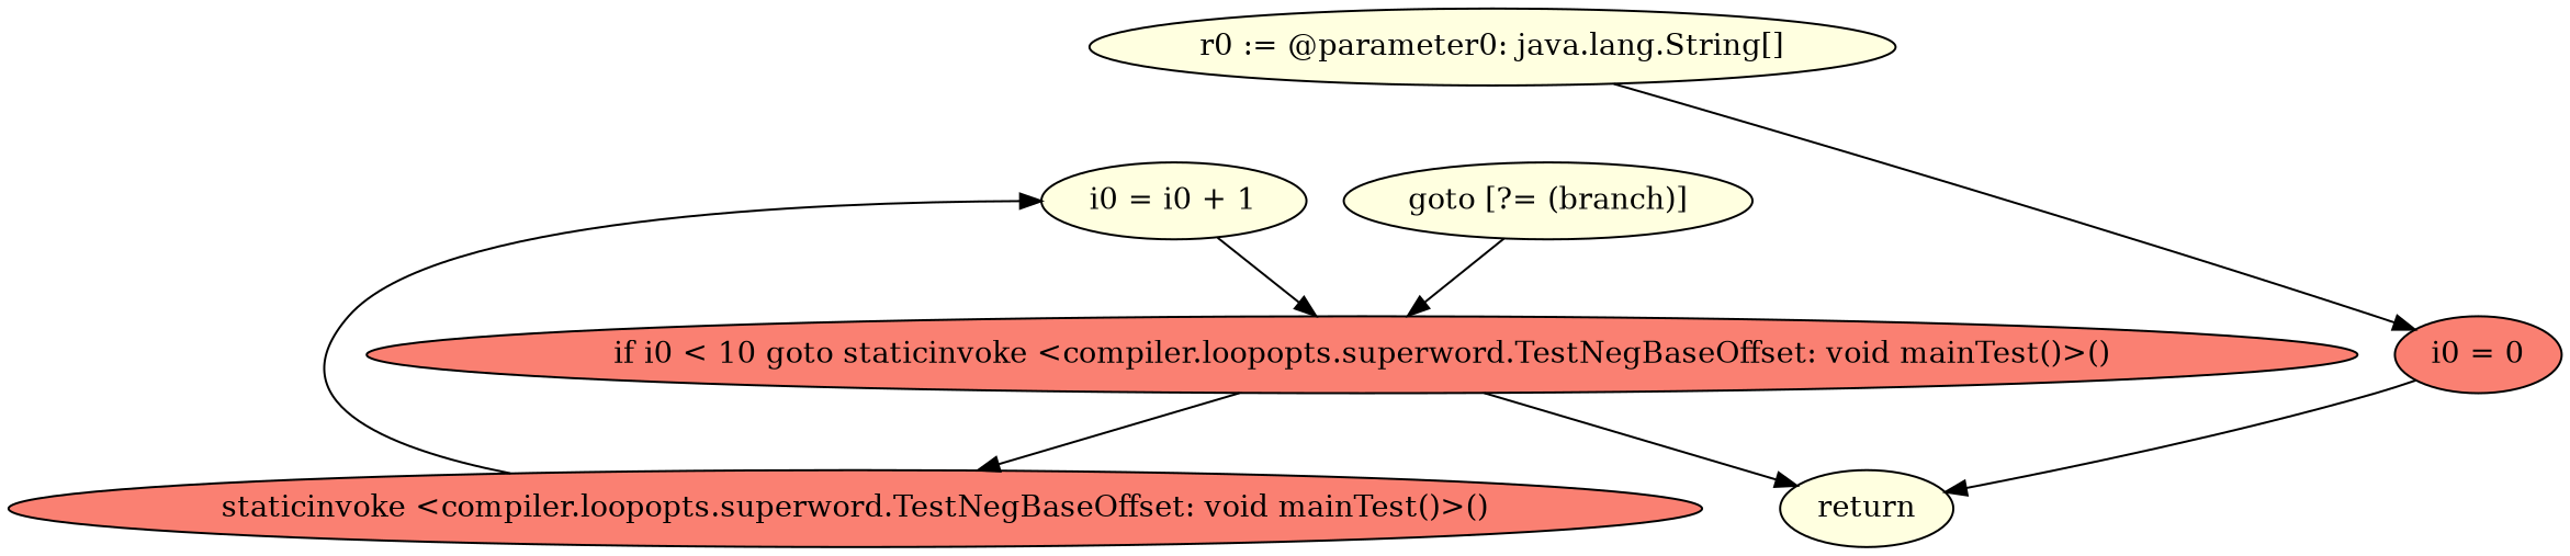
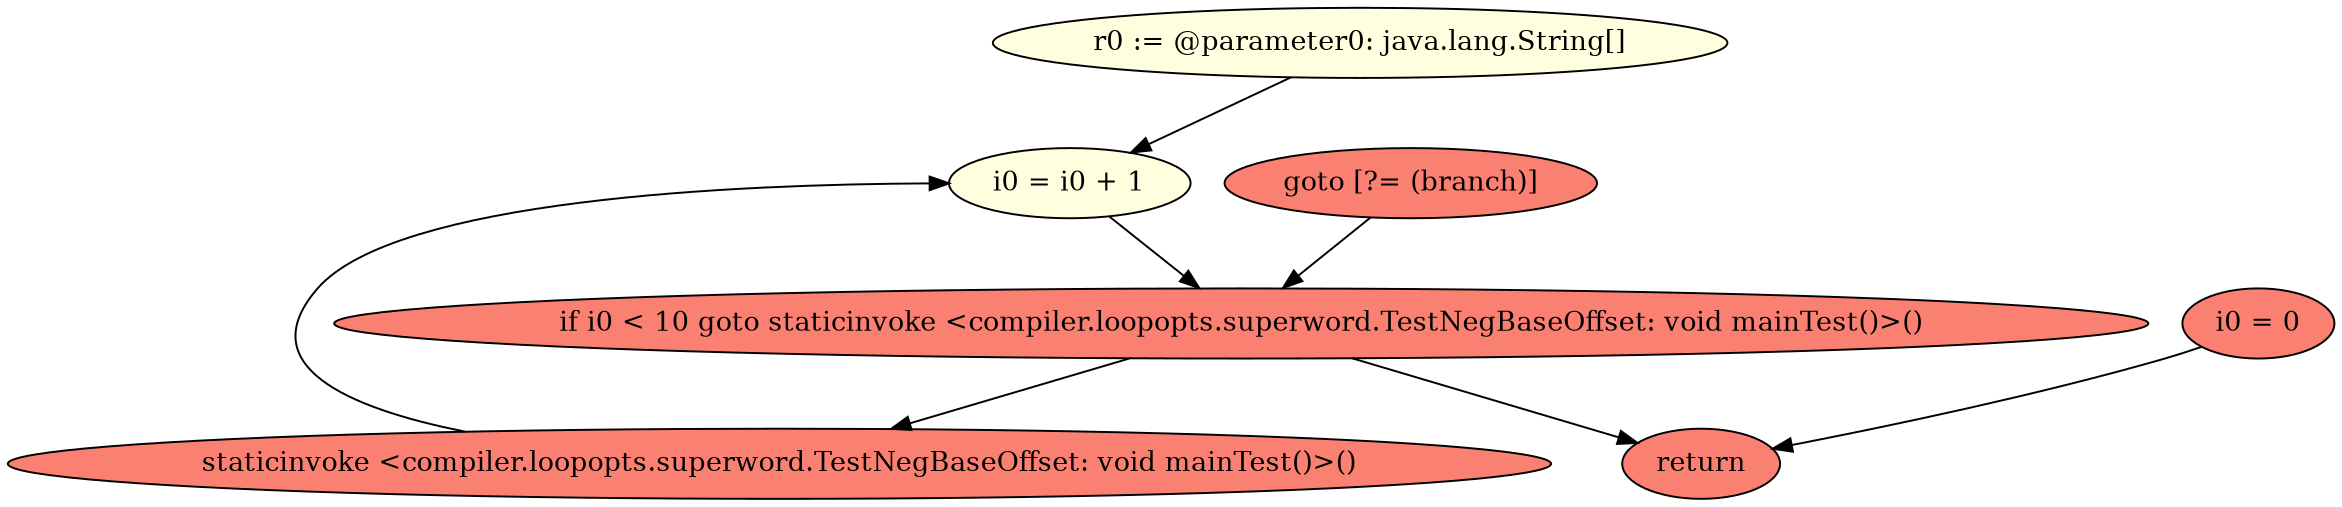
  digraph {
    node [fillcolor=salmon style=filled]
    "r0 := @parameter0: java.lang.String[]" [fillcolor=lightyellow]
    "i0 = 0"
-   return [fillcolor=lightyellow]
-   "goto [?= (branch)]" [fillcolor=lightyellow]
+   return
+   "goto [?= (branch)]"
    "if i0 < 10 goto staticinvoke <compiler.loopopts.superword.TestNegBaseOffset: void mainTest()>()"
    "staticinvoke <compiler.loopopts.superword.TestNegBaseOffset: void mainTest()>()"
    "i0 = i0 + 1" [fillcolor=lightyellow]
-   "r0 := @parameter0: java.lang.String[]" -> "i0 = 0"
+   "r0 := @parameter0: java.lang.String[]" -> "i0 = i0 + 1"
    "i0 = 0" -> return
    "goto [?= (branch)]" -> "if i0 < 10 goto staticinvoke <compiler.loopopts.superword.TestNegBaseOffset: void mainTest()>()"
    "if i0 < 10 goto staticinvoke <compiler.loopopts.superword.TestNegBaseOffset: void mainTest()>()" -> return
    "if i0 < 10 goto staticinvoke <compiler.loopopts.superword.TestNegBaseOffset: void mainTest()>()" -> "staticinvoke <compiler.loopopts.superword.TestNegBaseOffset: void mainTest()>()"
    "staticinvoke <compiler.loopopts.superword.TestNegBaseOffset: void mainTest()>()" -> "i0 = i0 + 1"
    "i0 = i0 + 1" -> "if i0 < 10 goto staticinvoke <compiler.loopopts.superword.TestNegBaseOffset: void mainTest()>()"
  }
